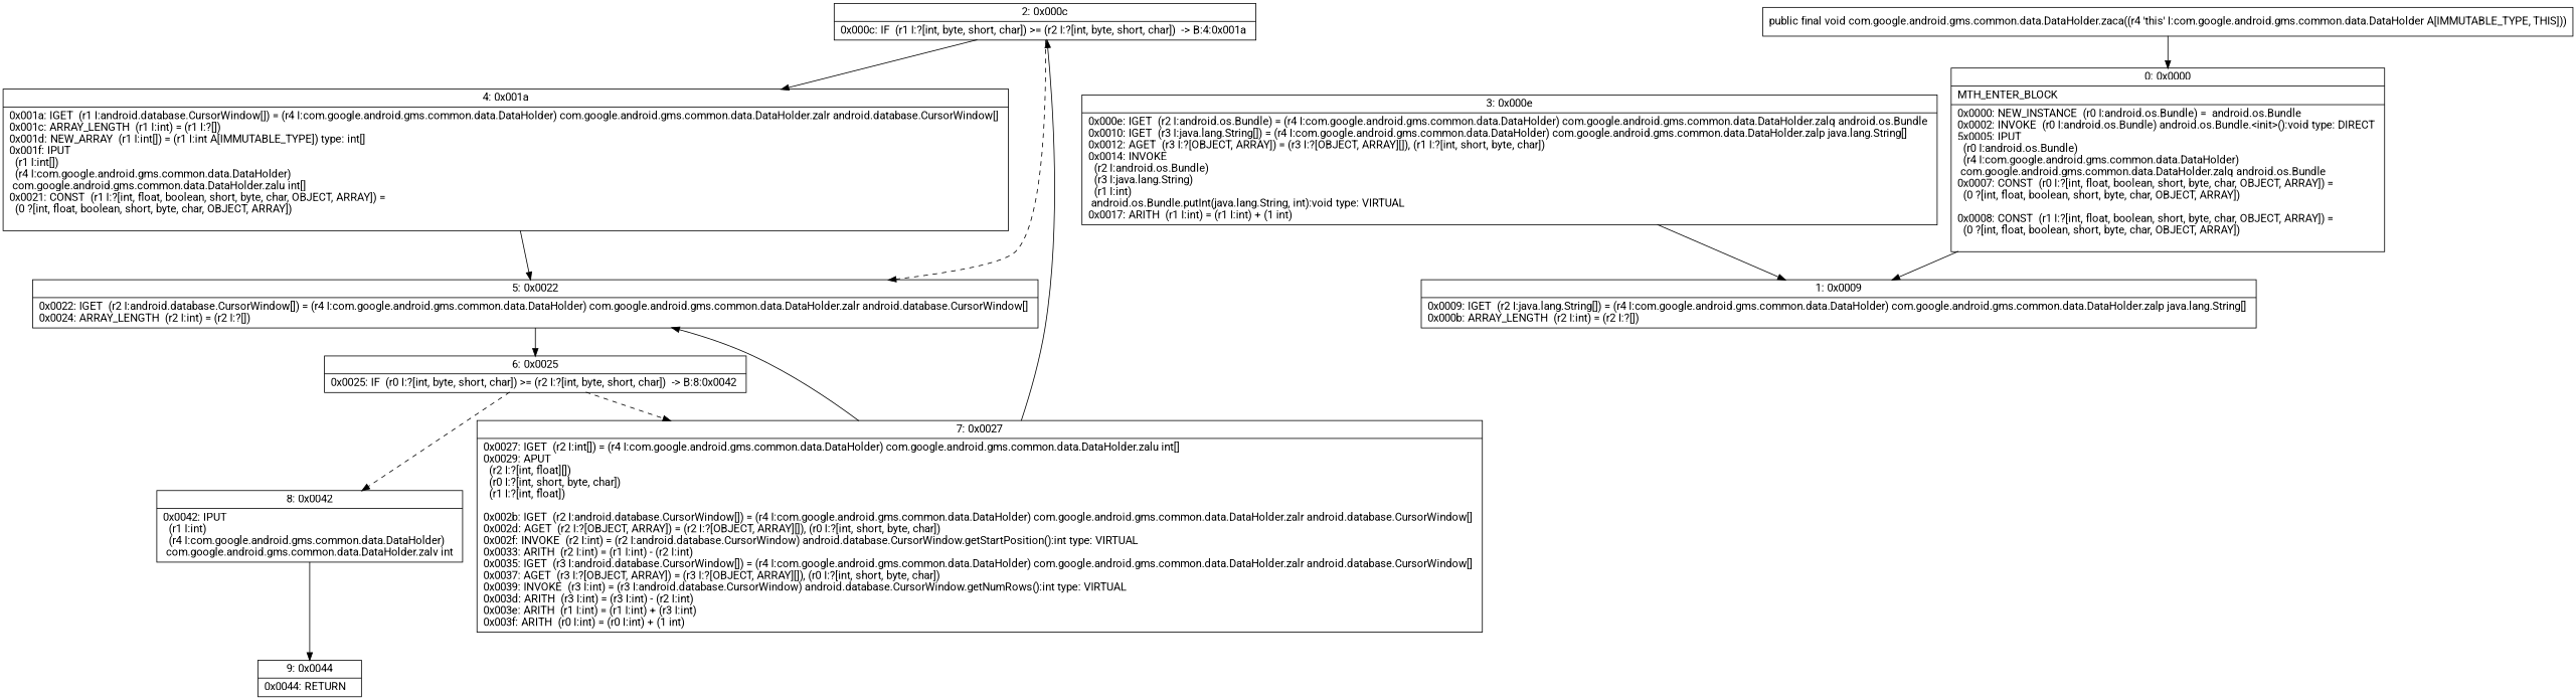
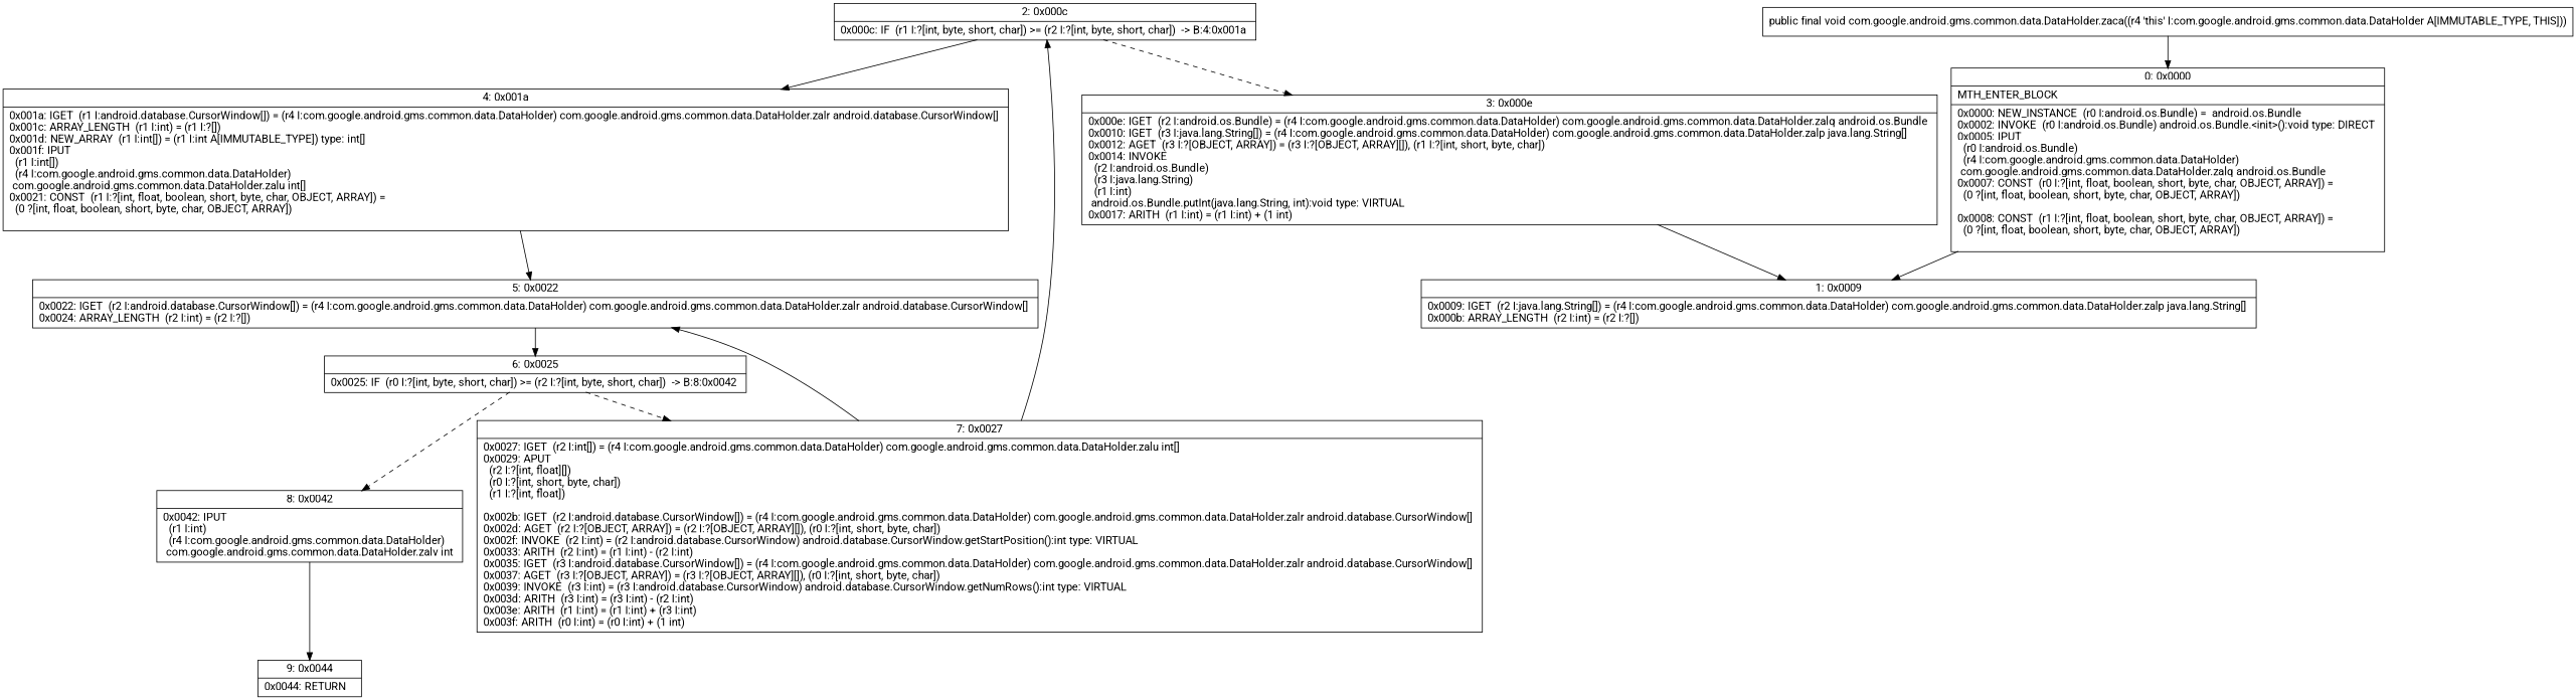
  digraph {
    fontname=Roboto
    node [fontname=Roboto shape=record]
    edge [fontname=Roboto]
-   n1 [label="{0\:\ 0x0000|MTH_ENTER_BLOCK\l|0x0000: NEW_INSTANCE  (r0 I:android.os.Bundle) =  android.os.Bundle \l0x0002: INVOKE  (r0 I:android.os.Bundle) android.os.Bundle.\<init\>():void type: DIRECT \l5x0005: IPUT  \l  (r0 I:android.os.Bundle)\l  (r4 I:com.google.android.gms.common.data.DataHolder)\l com.google.android.gms.common.data.DataHolder.zalq android.os.Bundle \l0x0007: CONST  (r0 I:?[int, float, boolean, short, byte, char, OBJECT, ARRAY]) = \l  (0 ?[int, float, boolean, short, byte, char, OBJECT, ARRAY])\l \l0x0008: CONST  (r1 I:?[int, float, boolean, short, byte, char, OBJECT, ARRAY]) = \l  (0 ?[int, float, boolean, short, byte, char, OBJECT, ARRAY])\l \l}"]
+   n1 [label="{0\:\ 0x0000|MTH_ENTER_BLOCK\l|0x0000: NEW_INSTANCE  (r0 I:android.os.Bundle) =  android.os.Bundle \l0x0002: INVOKE  (r0 I:android.os.Bundle) android.os.Bundle.\<init\>():void type: DIRECT \l0x0005: IPUT  \l  (r0 I:android.os.Bundle)\l  (r4 I:com.google.android.gms.common.data.DataHolder)\l com.google.android.gms.common.data.DataHolder.zalq android.os.Bundle \l0x0007: CONST  (r0 I:?[int, float, boolean, short, byte, char, OBJECT, ARRAY]) = \l  (0 ?[int, float, boolean, short, byte, char, OBJECT, ARRAY])\l \l0x0008: CONST  (r1 I:?[int, float, boolean, short, byte, char, OBJECT, ARRAY]) = \l  (0 ?[int, float, boolean, short, byte, char, OBJECT, ARRAY])\l \l}"]
    n2 [label="{1\:\ 0x0009|0x0009: IGET  (r2 I:java.lang.String[]) = (r4 I:com.google.android.gms.common.data.DataHolder) com.google.android.gms.common.data.DataHolder.zalp java.lang.String[] \l0x000b: ARRAY_LENGTH  (r2 I:int) = (r2 I:?[]) \l}"]
    n3 [label="{2\:\ 0x000c|0x000c: IF  (r1 I:?[int, byte, short, char]) \>= (r2 I:?[int, byte, short, char])  \-\> B:4:0x001a \l}"]
    n4 [label="{3\:\ 0x000e|0x000e: IGET  (r2 I:android.os.Bundle) = (r4 I:com.google.android.gms.common.data.DataHolder) com.google.android.gms.common.data.DataHolder.zalq android.os.Bundle \l0x0010: IGET  (r3 I:java.lang.String[]) = (r4 I:com.google.android.gms.common.data.DataHolder) com.google.android.gms.common.data.DataHolder.zalp java.lang.String[] \l0x0012: AGET  (r3 I:?[OBJECT, ARRAY]) = (r3 I:?[OBJECT, ARRAY][]), (r1 I:?[int, short, byte, char]) \l0x0014: INVOKE  \l  (r2 I:android.os.Bundle)\l  (r3 I:java.lang.String)\l  (r1 I:int)\l android.os.Bundle.putInt(java.lang.String, int):void type: VIRTUAL \l0x0017: ARITH  (r1 I:int) = (r1 I:int) + (1 int) \l}"]
    n5 [label="{4\:\ 0x001a|0x001a: IGET  (r1 I:android.database.CursorWindow[]) = (r4 I:com.google.android.gms.common.data.DataHolder) com.google.android.gms.common.data.DataHolder.zalr android.database.CursorWindow[] \l0x001c: ARRAY_LENGTH  (r1 I:int) = (r1 I:?[]) \l0x001d: NEW_ARRAY  (r1 I:int[]) = (r1 I:int A[IMMUTABLE_TYPE]) type: int[] \l0x001f: IPUT  \l  (r1 I:int[])\l  (r4 I:com.google.android.gms.common.data.DataHolder)\l com.google.android.gms.common.data.DataHolder.zalu int[] \l0x0021: CONST  (r1 I:?[int, float, boolean, short, byte, char, OBJECT, ARRAY]) = \l  (0 ?[int, float, boolean, short, byte, char, OBJECT, ARRAY])\l \l}"]
    n6 [label="{5\:\ 0x0022|0x0022: IGET  (r2 I:android.database.CursorWindow[]) = (r4 I:com.google.android.gms.common.data.DataHolder) com.google.android.gms.common.data.DataHolder.zalr android.database.CursorWindow[] \l0x0024: ARRAY_LENGTH  (r2 I:int) = (r2 I:?[]) \l}"]
    n7 [label="{6\:\ 0x0025|0x0025: IF  (r0 I:?[int, byte, short, char]) \>= (r2 I:?[int, byte, short, char])  \-\> B:8:0x0042 \l}"]
    n8 [label="{7\:\ 0x0027|0x0027: IGET  (r2 I:int[]) = (r4 I:com.google.android.gms.common.data.DataHolder) com.google.android.gms.common.data.DataHolder.zalu int[] \l0x0029: APUT  \l  (r2 I:?[int, float][])\l  (r0 I:?[int, short, byte, char])\l  (r1 I:?[int, float])\l \l0x002b: IGET  (r2 I:android.database.CursorWindow[]) = (r4 I:com.google.android.gms.common.data.DataHolder) com.google.android.gms.common.data.DataHolder.zalr android.database.CursorWindow[] \l0x002d: AGET  (r2 I:?[OBJECT, ARRAY]) = (r2 I:?[OBJECT, ARRAY][]), (r0 I:?[int, short, byte, char]) \l0x002f: INVOKE  (r2 I:int) = (r2 I:android.database.CursorWindow) android.database.CursorWindow.getStartPosition():int type: VIRTUAL \l0x0033: ARITH  (r2 I:int) = (r1 I:int) \- (r2 I:int) \l0x0035: IGET  (r3 I:android.database.CursorWindow[]) = (r4 I:com.google.android.gms.common.data.DataHolder) com.google.android.gms.common.data.DataHolder.zalr android.database.CursorWindow[] \l0x0037: AGET  (r3 I:?[OBJECT, ARRAY]) = (r3 I:?[OBJECT, ARRAY][]), (r0 I:?[int, short, byte, char]) \l0x0039: INVOKE  (r3 I:int) = (r3 I:android.database.CursorWindow) android.database.CursorWindow.getNumRows():int type: VIRTUAL \l0x003d: ARITH  (r3 I:int) = (r3 I:int) \- (r2 I:int) \l0x003e: ARITH  (r1 I:int) = (r1 I:int) + (r3 I:int) \l0x003f: ARITH  (r0 I:int) = (r0 I:int) + (1 int) \l}"]
    n9 [label="{8\:\ 0x0042|0x0042: IPUT  \l  (r1 I:int)\l  (r4 I:com.google.android.gms.common.data.DataHolder)\l com.google.android.gms.common.data.DataHolder.zalv int \l}"]
    n10 [label="{9\:\ 0x0044|0x0044: RETURN   \l}"]
    n11 [label="{public final void com.google.android.gms.common.data.DataHolder.zaca((r4 'this' I:com.google.android.gms.common.data.DataHolder A[IMMUTABLE_TYPE, THIS])) }"]
    n1 -> n2
-   n3 -> n6 [style=dashed]
+   n3 -> n4 [style=dashed]
    n3 -> n5
    n4 -> n2
    n5 -> n6
    n6 -> n7
    n7 -> n8 [style=dashed]
    n7 -> n9 [style=dashed]
    n8 -> n3
    n8 -> n6
    n9 -> n10
    n11 -> n1
  }
